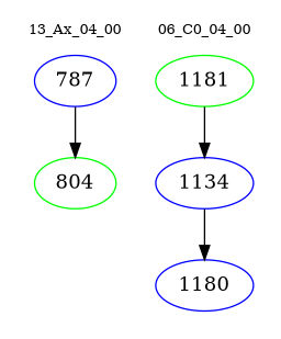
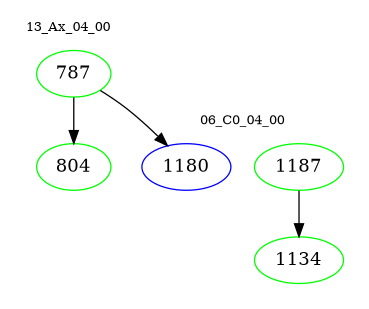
  digraph {
    node [color=blue]
    edge [color=black]
-   n1 [label=787]
+   n1 [color=green label=787]
    n2 [color=green label=804]
-   n3 [label=1134]
-   n4 [color=green label=1181]
+   n3 [color=green label=1134]
+   n4 [color=green label=1187]
    n5 [label=1180]
    subgraph cluster_1 {
      color=white
      fontsize=10
      label="13_Ax_04_00"
      n1
      n2
    }
    subgraph cluster_2 {
      color=white
      fontsize=10
      label="06_C0_04_00"
      n3
      n4
      n5
    }
    n1 -> n2
-   n3 -> n5
+   n1 -> n5
    n4 -> n3
  }
